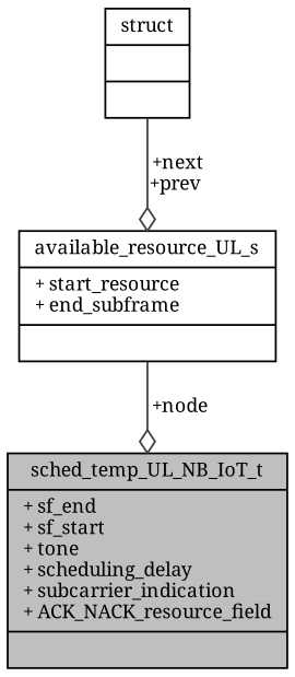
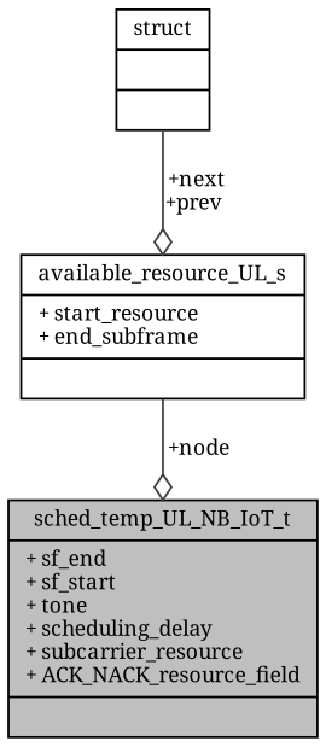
  digraph {
    fontname="Noto Serif"
    node [color=black fillcolor=white fontname="Noto Serif" fontsize=10 shape=record style=filled]
    edge [arrowhead=odiamond color=grey25 fontname="Noto Serif" fontsize=10 labelfontname=Helvetica labelfontsize=10 style=solid]
-   n1 [fillcolor=grey75 fontcolor=black height=0.2 label="{sched_temp_UL_NB_IoT_t\n|+ sf_end\l+ sf_start\l+ tone\l+ scheduling_delay\l+ subcarrier_indication\l+ ACK_NACK_resource_field\l|}" width=0.4]
+   n1 [fillcolor=grey75 fontcolor=black height=0.2 label="{sched_temp_UL_NB_IoT_t\n|+ sf_end\l+ sf_start\l+ tone\l+ scheduling_delay\l+ subcarrier_resource\l+ ACK_NACK_resource_field\l|}" width=0.4]
    n2 [height=0.2 label="{available_resource_UL_s\n|+ start_resource\l+ end_subframe\l|}" width=0.4]
    n3 [height=0.2 label="{struct\n||}" width=0.4]
    n2 -> n1 [label=" +node"]
    n3 -> n2 [label=" +next\n+prev"]
  }
